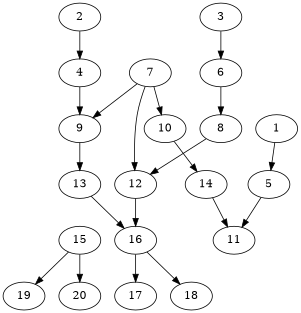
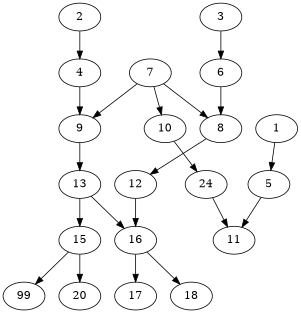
  digraph {
    node [alpha=0.17]
    1 [alpha=0.12 expect_size=29784064]
    5 [alpha=0.19 expect_size=51175424]
    11 [alpha=0.04 expect_size=19675136]
    7 [expect_size=23400448]
    9 [alpha=0.20 expect_size=27979776]
    8 [alpha=0.06 expect_size=23629824]
    10 [alpha=0.01 expect_size=21220352]
    13 [alpha=0.10 expect_size=49826816]
    12 [alpha=0.03 expect_size=48501760]
-   14 [alpha=0.15 expect_size=35109888]
+   14 [alpha=0.15 expect_size=35109888 label=24]
    2 [alpha=0.01 expect_size=16519168]
    4 [alpha=0.16 expect_size=19548160]
    3 [alpha=0.14 expect_size=10550272]
    6 [expect_size=49942528]
    16 [alpha=0.13 expect_size=23247872]
    15 [alpha=0.07 expect_size=25418752]
    17 [alpha=0.16 expect_size=15152128]
    18 [alpha=0.11 expect_size=8217600]
-   19 [alpha=0.10 expect_size=21565440]
+   19 [alpha=0.10 expect_size=21565440 label=99]
    20 [alpha=0.15 expect_size=21395456]
    1 -> 5
    5 -> 11
    7 -> 9
-   7 -> 12
+   7 -> 8
    7 -> 10
    9 -> 13
    8 -> 12
    10 -> 14
    13 -> 16
+   13 -> 15
    12 -> 16
    14 -> 11
    2 -> 4
    4 -> 9
    3 -> 6
    6 -> 8
    16 -> 17
    16 -> 18
    15 -> 19
    15 -> 20
  }
